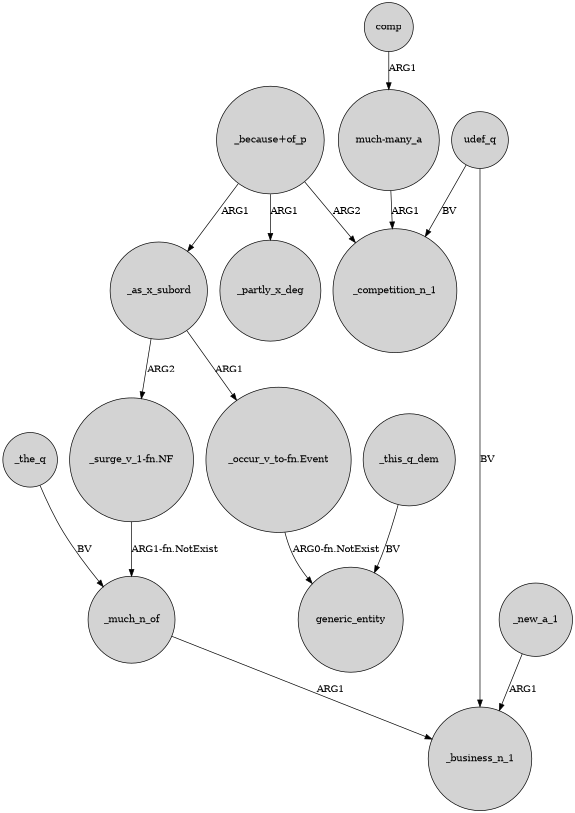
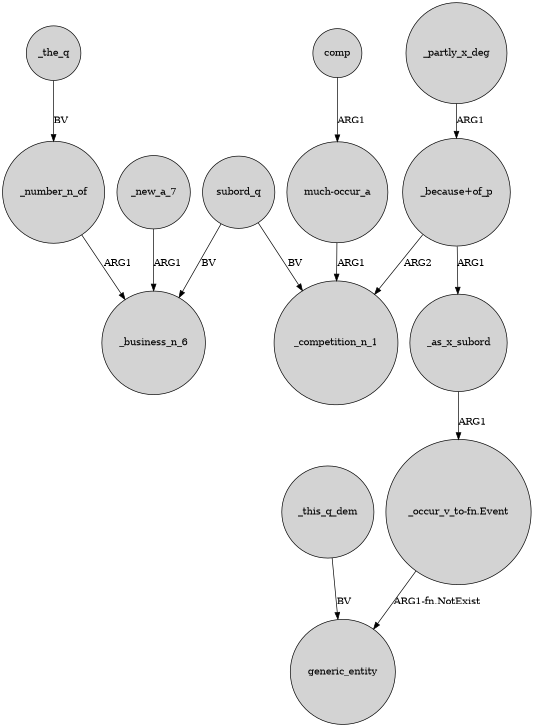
  digraph {
    node [shape=circle style=filled]
    "_because+of_p"
    _competition_n_1
    _as_x_subord
    "_occur_v_to-fn.Event"
    generic_entity
    _the_q
-   _number_n_of [label=_much_n_of]
-   _business_n_1
+   _number_n_of
+   _business_n_1 [label=_business_n_6]
    _partly_x_deg
-   udef_q
+   udef_q [label=subord_q]
    _this_q_dem
    comp
-   "much-many_a"
-   "_surge_v_1-fn.NF"
-   _new_a_1
+   "much-many_a" [label="much-occur_a"]
+   _new_a_1 [label=_new_a_7]
    "_because+of_p" -> _competition_n_1 [label=ARG2]
    "_because+of_p" -> _as_x_subord [label=ARG1]
    _as_x_subord -> "_occur_v_to-fn.Event" [label=ARG1]
-   _as_x_subord -> "_surge_v_1-fn.NF" [label=ARG2]
-   "_occur_v_to-fn.Event" -> generic_entity [label="ARG0-fn.NotExist"]
+   "_occur_v_to-fn.Event" -> generic_entity [label="ARG1-fn.NotExist"]
    _the_q -> _number_n_of [label=BV]
    _number_n_of -> _business_n_1 [label=ARG1]
-   "_because+of_p" -> _partly_x_deg [label=ARG1]
+   _partly_x_deg -> "_because+of_p" [label=ARG1]
    udef_q -> _competition_n_1 [label=BV]
    udef_q -> _business_n_1 [label=BV]
    _this_q_dem -> generic_entity [label=BV]
    comp -> "much-many_a" [label=ARG1]
    "much-many_a" -> _competition_n_1 [label=ARG1]
-   "_surge_v_1-fn.NF" -> _number_n_of [label="ARG1-fn.NotExist"]
    _new_a_1 -> _business_n_1 [label=ARG1]
  }
